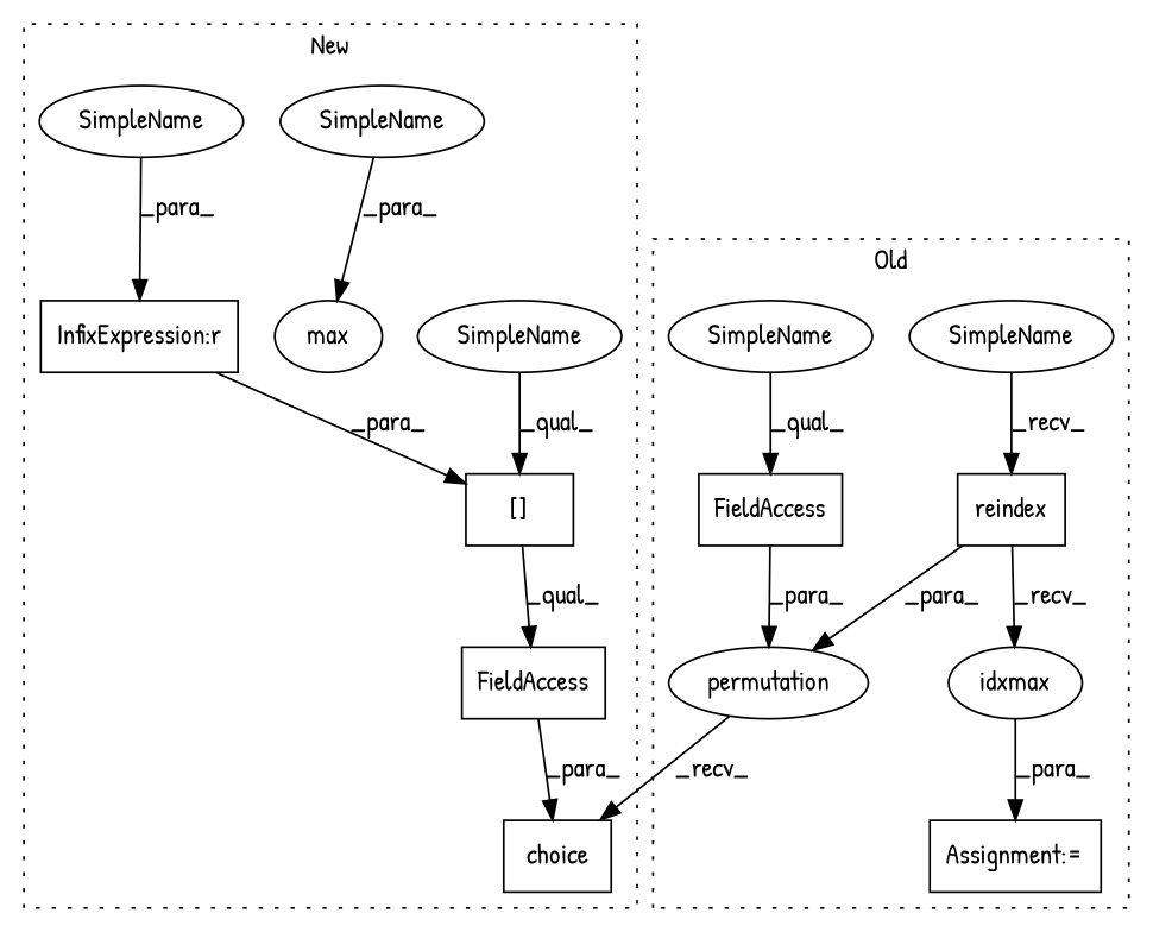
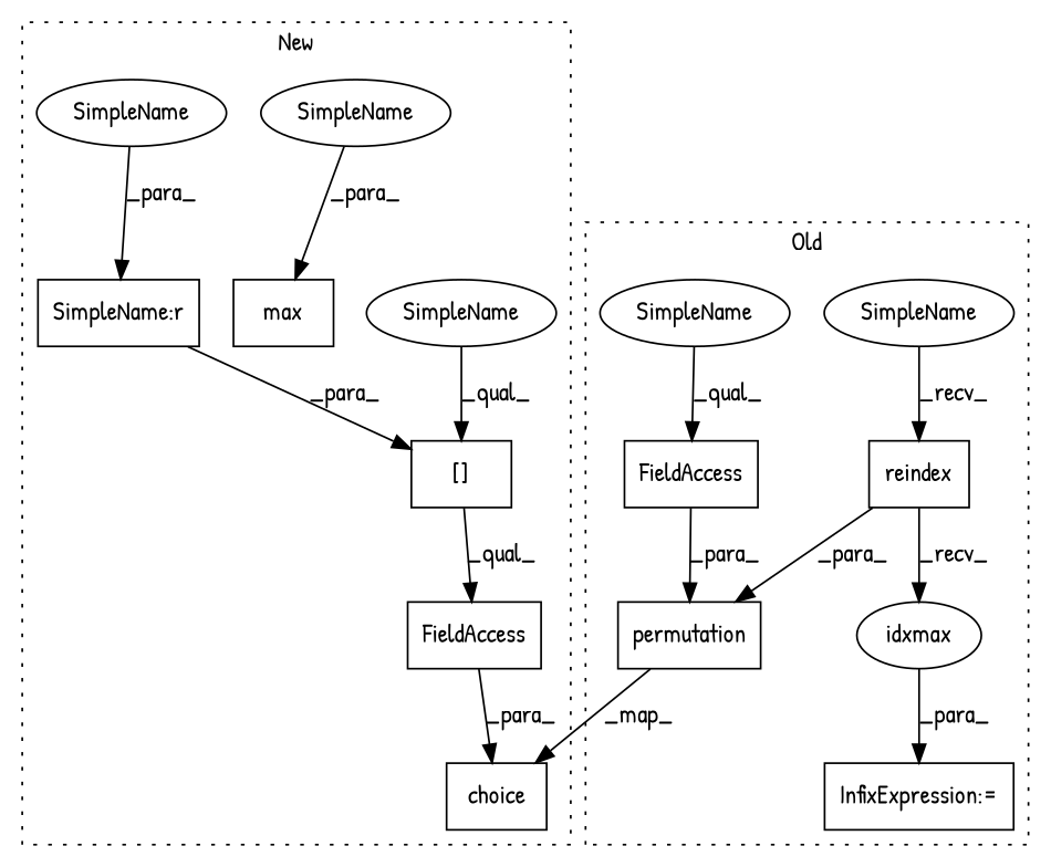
  digraph {
    fontname="Patrick Hand"
    node [a=32 fontname="Patrick Hand" l=12 s=894 shape=box]
    edge [fontname="Patrick Hand"]
-   n1 [l="12,1" label=permutation s="882,912" shape=ellipse]
-   n2 [a=7 l=1 label="Assignment:=" s=928]
+   n1 [l="12,1" label=permutation s="882,912"]
+   n2 [a=7 l=1 label="InfixExpression:=" s=928]
    n3 [l=8 label=idxmax s=942 shape=ellipse]
    n4 [l="8,1" label=reindex s="861,913"]
    n5 [a=22 l=18 label=FieldAccess]
    n6 [a=42 label=SimpleName shape=ellipse]
    n7 [a=42 label=SimpleName s=848 shape=ellipse]
    n8 [l="7,1" label=choice s="855,923"]
-   n9 [a=27 l=4 label="InfixExpression:r" s=888]
+   n9 [a=27 l=4 label="SimpleName:r" s=888]
    n10 [a=2 l="13,1" label="[]" s="862,916"]
-   n11 [l="4,1" label=max s="898,914" shape=ellipse]
+   n11 [l="4,1" label=max s="898,914"]
    n12 [a=22 l=61 label=FieldAccess s=862]
    n13 [a=42 label=SimpleName s=862 shape=ellipse]
    n14 [a=42 label=SimpleName s=902 shape=ellipse]
    n15 [a=42 label=SimpleName s=876 shape=ellipse]
    subgraph cluster_1 {
      label=Old
      style=dotted
      n1
      n2
      n3
      n4
      n5
      n6
      n7
    }
    subgraph cluster_2 {
      label=New
      style=dotted
      n8
      n9
      n10
      n11
      n12
      n13
      n14
      n15
    }
-   n1 -> n8 [label=_recv_]
+   n1 -> n8 [label=_map_]
    n3 -> n2 [label=_para_]
    n4 -> n1 [label=_para_]
    n4 -> n3 [label=_recv_]
    n5 -> n1 [label=_para_]
    n6 -> n5 [label=_qual_]
    n7 -> n4 [label=_recv_]
    n9 -> n10 [label=_para_]
    n10 -> n12 [label=_qual_]
    n12 -> n8 [label=_para_]
    n13 -> n10 [label=_qual_]
    n14 -> n11 [label=_para_]
    n15 -> n9 [label=_para_]
  }
